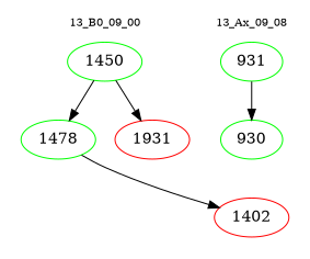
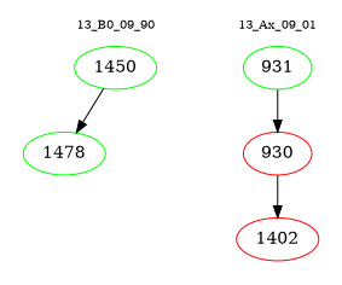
  digraph {
    node [color=green]
    edge [color=black]
-   n1 [label=930]
+   n1 [color=red label=930]
    n2 [color=red label=1402]
    n3 [label=931]
    n4 [label=1450]
    n5 [label=1478]
-   n6 [color=red label=1931]
    subgraph cluster_1 {
      color=white
      fontsize=10
-     label="13_Ax_09_08"
+     label="13_Ax_09_01"
      n1
      n2
      n3
    }
    subgraph cluster_2 {
      color=white
      fontsize=10
-     label="13_B0_09_00"
+     label="13_B0_09_90"
      n4
      n5
-     n6
    }
-   n5 -> n2
+   n1 -> n2
    n3 -> n1
    n4 -> n5
-   n4 -> n6
  }
